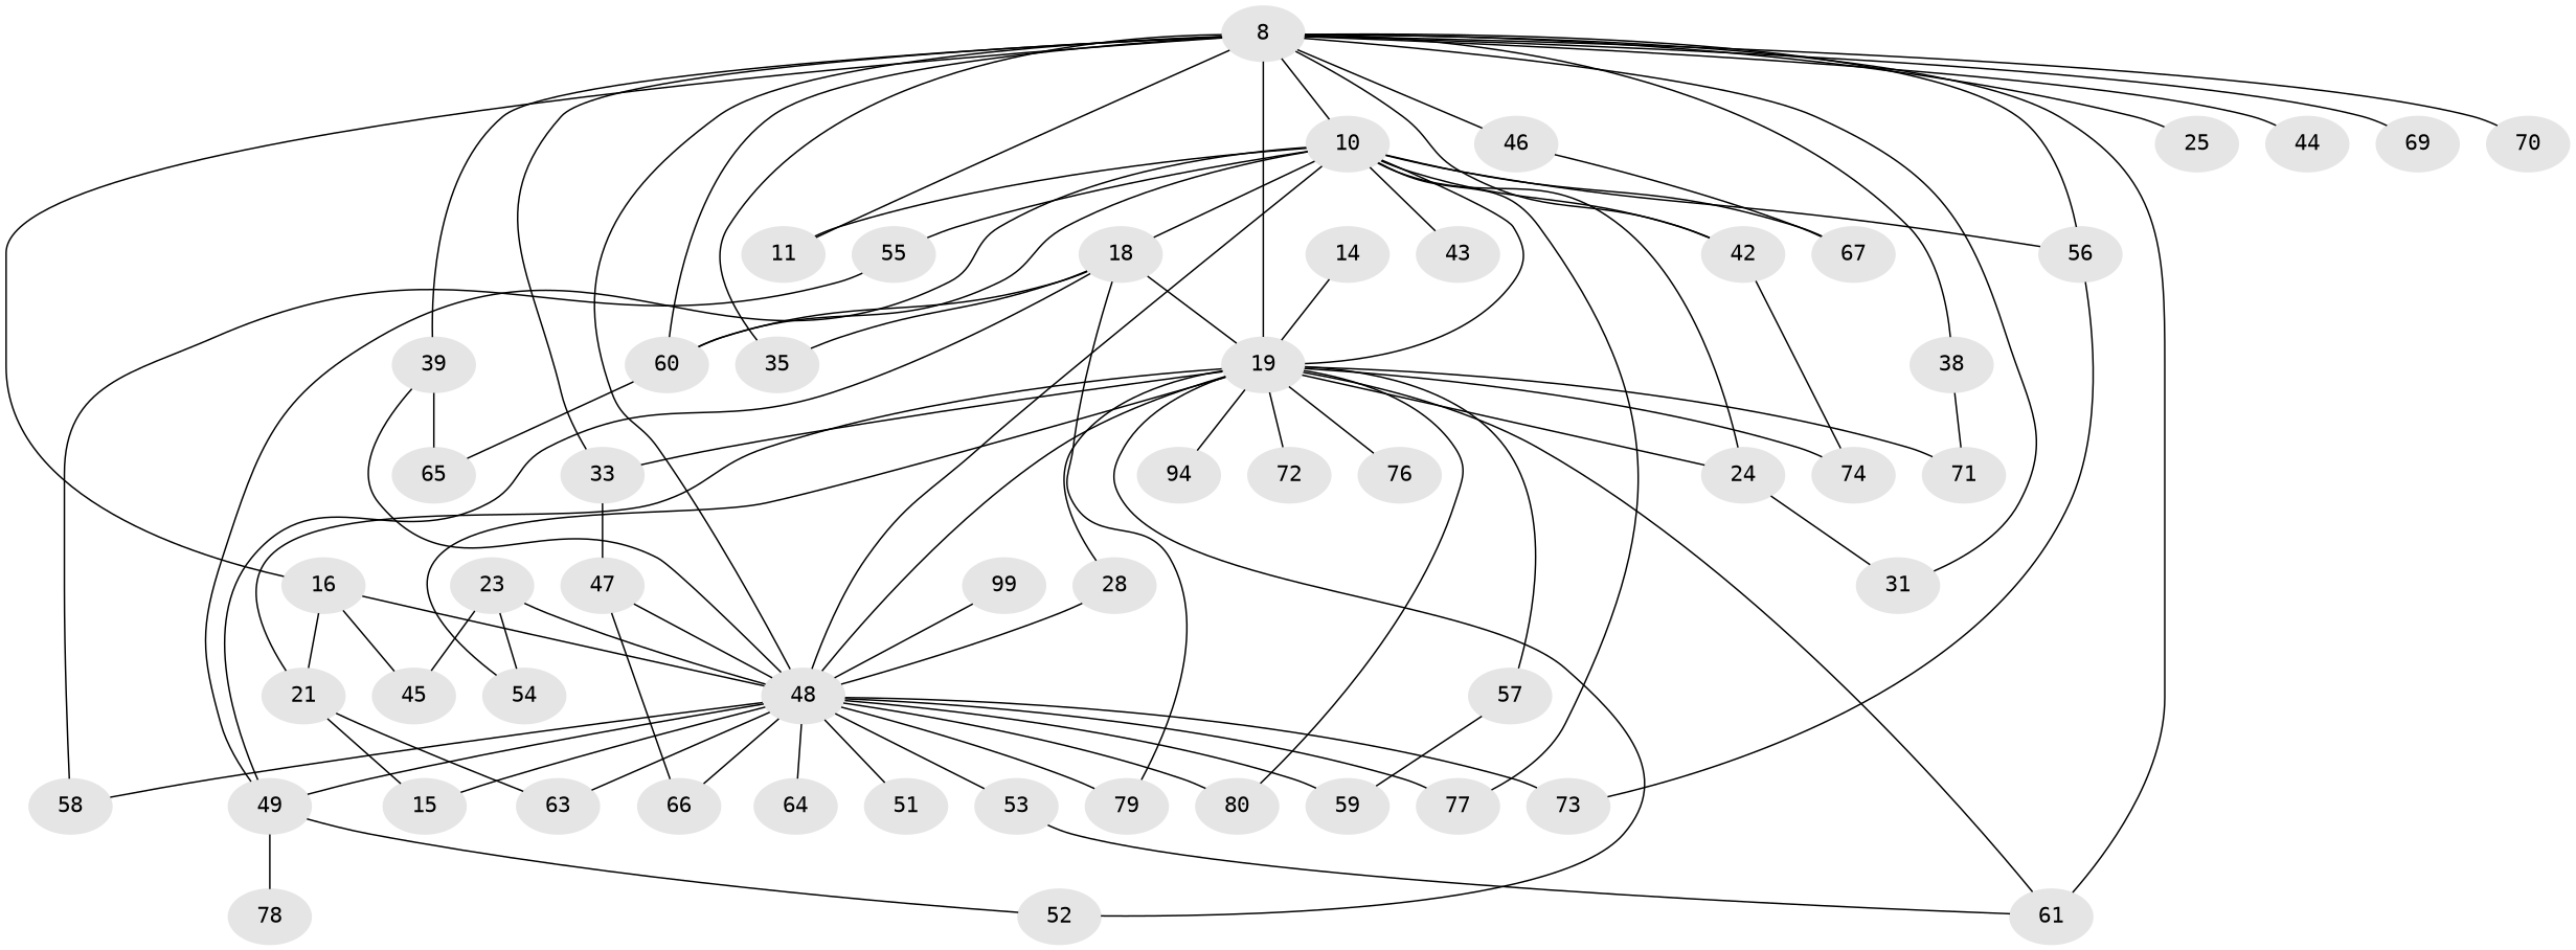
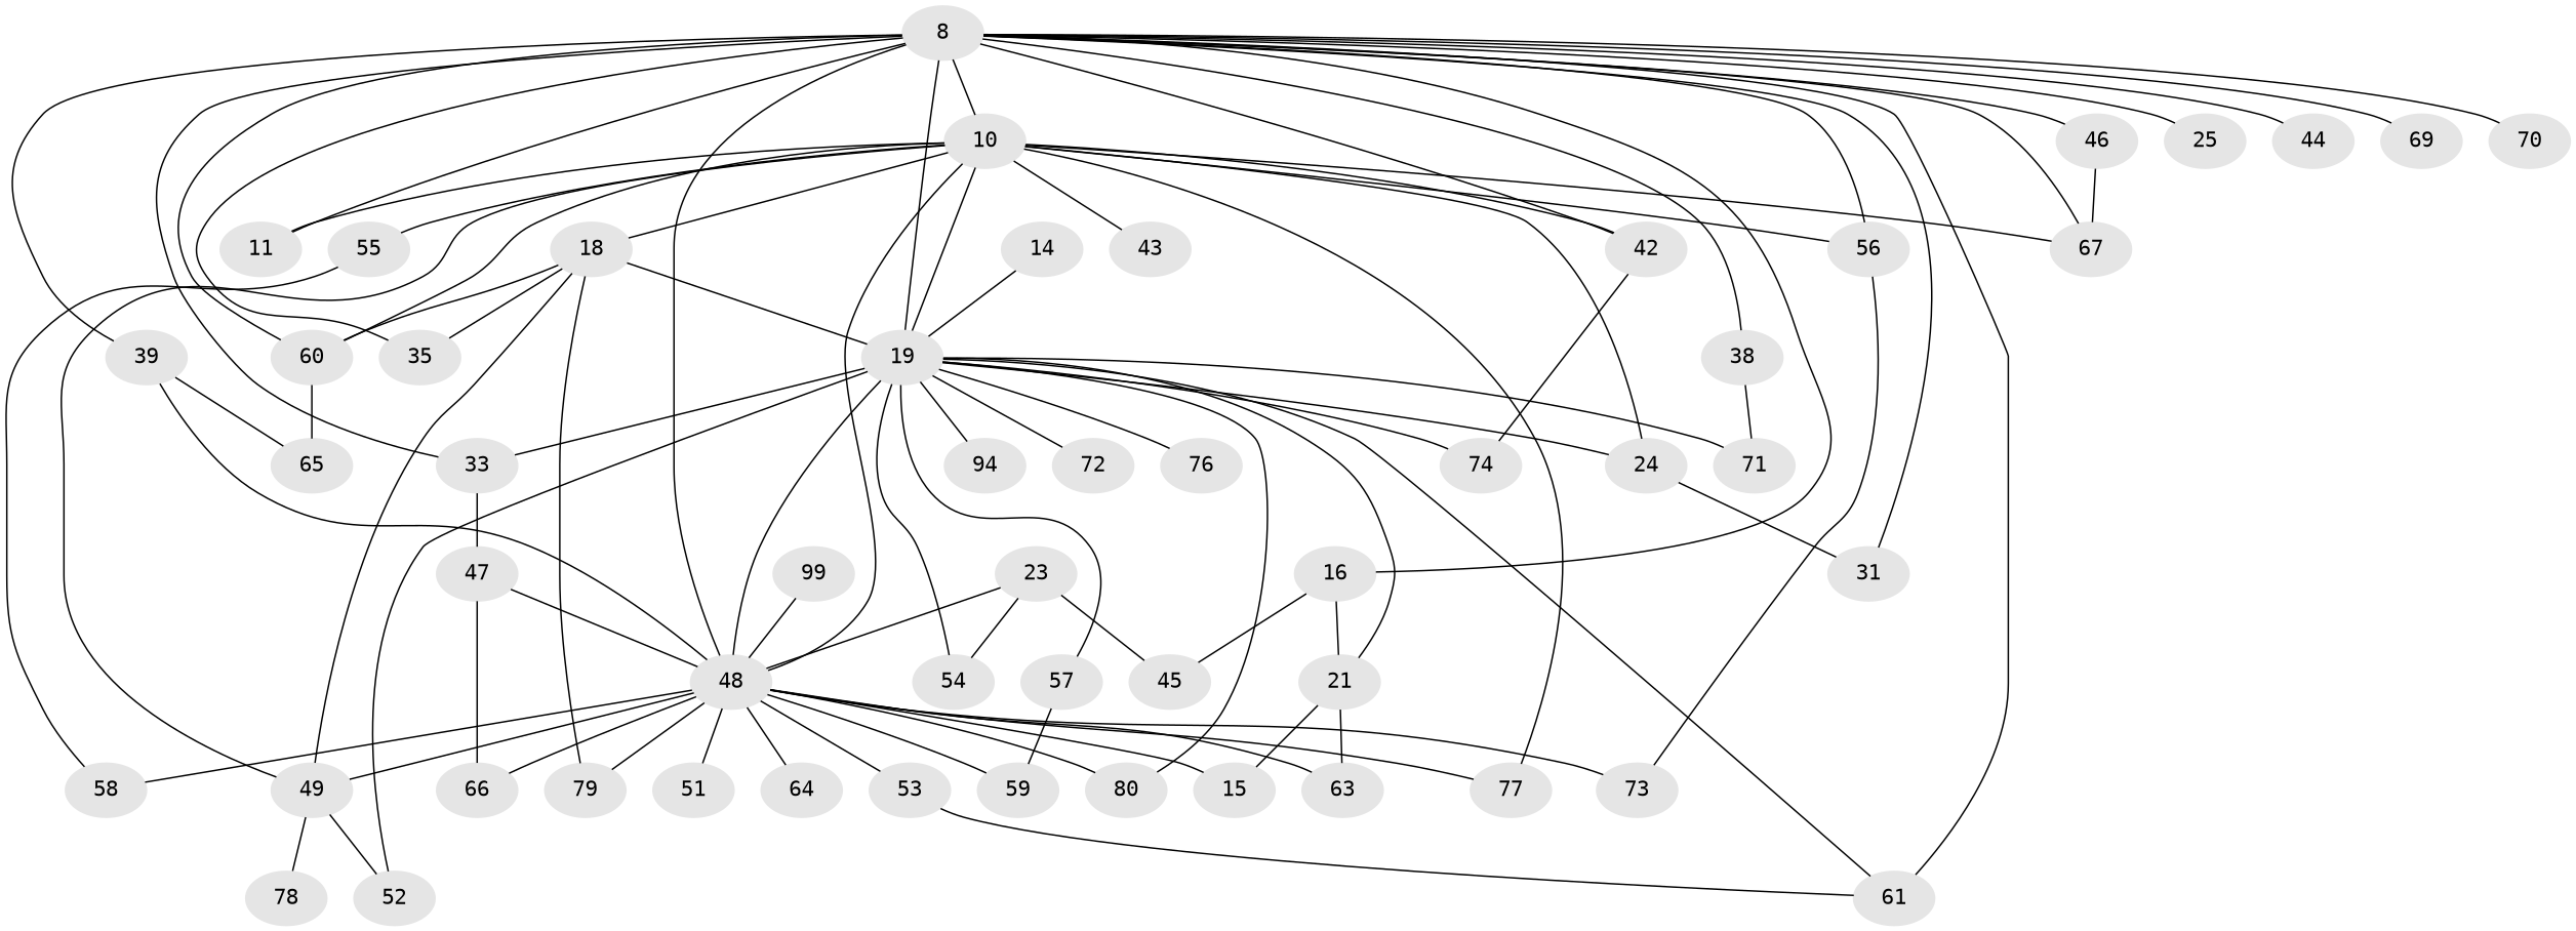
  graph {
    fontname="DejaVu Sans Mono"
    node [color=gray90 fontname="DejaVu Sans Mono" style=filled]
    edge [fontname="DejaVu Sans Mono"]
    8 [super="+2"]
    10 [super="+7"]
    11
    16
    19 [super="+15+5"]
    25
    31
    33
    35
    38
    39
    42
    44
    46 [super="+20"]
    48 [super="+37+41+36"]
    56
    60 [super="+30"]
    61 [super="+40"]
    67 [super="+12"]
    69
    70
    18 [super="+13+17"]
    24
    43
    49 [super="+27"]
    55
    77
    21
    45
-   28
    n31 [label=94]
    52
    54
    57
    71 [super="+22+32"]
    72 [super="+62"]
    74
    76
    80
    47
    65
    79
    63
    n44 [label=15]
    66
    51
    53
    58
    59
    64 [super="+50"]
    73
    78
    14
    23
    n55 [label=99]
    8 -- 10 [weight=6]
    8 -- 11
    8 -- 16
    8 -- 19 [weight=11]
    8 -- 25
    8 -- 31
    8 -- 33
    8 -- 35
    8 -- 38
    8 -- 39
    8 -- 42
    8 -- 44 [weight=2]
    8 -- 46 [weight=2]
    8 -- 48 [weight=7]
    8 -- 56
    8 -- 60
    8 -- 61 [weight=2]
+   8 -- 67
    8 -- 69 [weight=2]
    8 -- 70 [weight=2]
    10 -- 11
    10 -- 19 [weight=6]
    10 -- 42
    10 -- 48 [weight=6]
    10 -- 56
    10 -- 60
    10 -- 67 [weight=2]
    10 -- 18
    10 -- 24
    10 -- 43 [weight=2]
    10 -- 49
    10 -- 55 [weight=2]
    10 -- 77
-   16 -- 48
    16 -- 21
    16 -- 45
    19 -- 33
    19 -- 48 [weight=8]
    19 -- 61
    19 -- 24
    19 -- 21
-   19 -- 28
    19 -- n31 [weight=2]
    19 -- 52
    19 -- 54
    19 -- 57
    19 -- 71 [weight=3]
    19 -- 72 [weight=3]
    19 -- 74
    19 -- 76 [weight=2]
    19 -- 80
    33 -- 47
    38 -- 71
    39 -- 48
    39 -- 65
    42 -- 74
    46 -- 67
    48 -- 49
    48 -- 77
    48 -- 80
    48 -- 79
    48 -- 63
    48 -- n44
    48 -- 66
    48 -- 51 [weight=2]
    48 -- 53
    48 -- 58
    48 -- 59
    48 -- 64 [weight=3]
    48 -- 73
    56 -- 73
    60 -- 65
    18 -- 19 [weight=3]
    18 -- 35
    18 -- 60
    18 -- 49
    18 -- 79
    24 -- 31
    49 -- 52
    49 -- 78
    55 -- 58
    21 -- 63
    21 -- n44
-   28 -- 48
    57 -- 59
    47 -- 48
    47 -- 66
    53 -- 61
    14 -- 19 [weight=2]
    23 -- 48 [weight=2]
    23 -- 45
    23 -- 54
    n55 -- 48
  }
